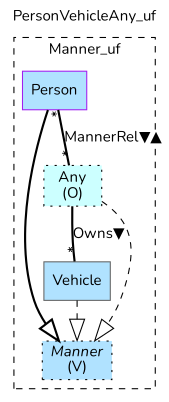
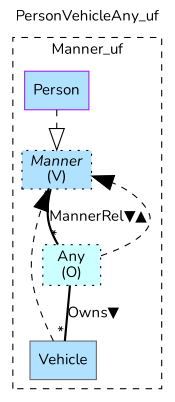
  digraph {
    fontname=Nunito
    label=PersonVehicleAny_uf
    labelfontsize=12
    labelloc=tl
    node [fillcolor=lightskyblue1 fontname=Nunito shape=record style=filled]
    edge [arrowhead=onormal arrowsize=2.0 fontname=Nunito style=bold]
    n1 [color=purple label=Person]
    n2 [color=gray40 label=Vehicle]
    n3 [label=<{<I>Manner</I><br/>(V)}> style="filled,dotted"]
    n4 [fillcolor="#CCFFFF" label=<Any<br/>(O)> style="filled,dotted"]
    subgraph cluster_1 {
      label=Manner_uf
      style=dashed
      n1
      n2
      n3
      n4
    }
-   n1 -> n3
-   n2 -> n3 [style=dashed]
-   n1 -> n4 [dir=none headlabel="*" label="MannerRel▼▲" taillabel="*" arrowhead="" arrowsize=""]
+   n1 -> n3 [style=dashed]
+   n2 -> n3 [arrowhead=normal style=dashed]
+   n3 -> n4 [dir=none headlabel="*" label="MannerRel▼▲" taillabel="*" arrowhead="" arrowsize=""]
    n4 -> n2 [dir=none headlabel="*" label="Owns▼" arrowhead="" arrowsize=""]
-   n4 -> n3 [style=dashed]
+   n4 -> n3 [arrowhead=normal style=dashed]
  }
